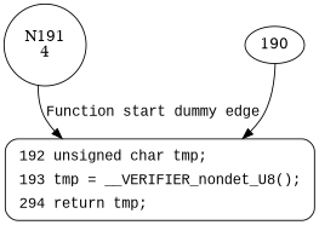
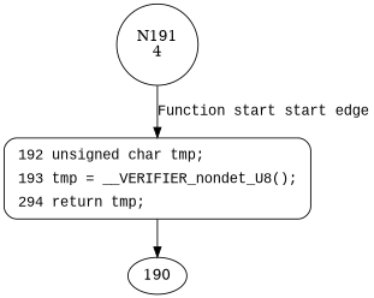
  digraph {
    n1 [label="N191\n4" shape=circle]
    n2 [fillcolor=white fontname="Courier New" label=<<table border="0" cellborder="0" cellpadding="3" bgcolor="white"><tr><td align="right">192</td><td align="left">unsigned char tmp;</td></tr><tr><td align="right">193</td><td align="left">tmp = __VERIFIER_nondet_U8();</td></tr><tr><td align="right">294</td><td align="left">return tmp;</td></tr></table>> penwidth=1 shape=Mrecord style="filled,bold"]
    190
-   n1 -> n2 [fontname="Courier New" label="Function start dummy edge"]
-   190 -> n2
+   n1 -> n2 [fontname="Courier New" label="Function start start edge"]
+   n2 -> 190
  }
